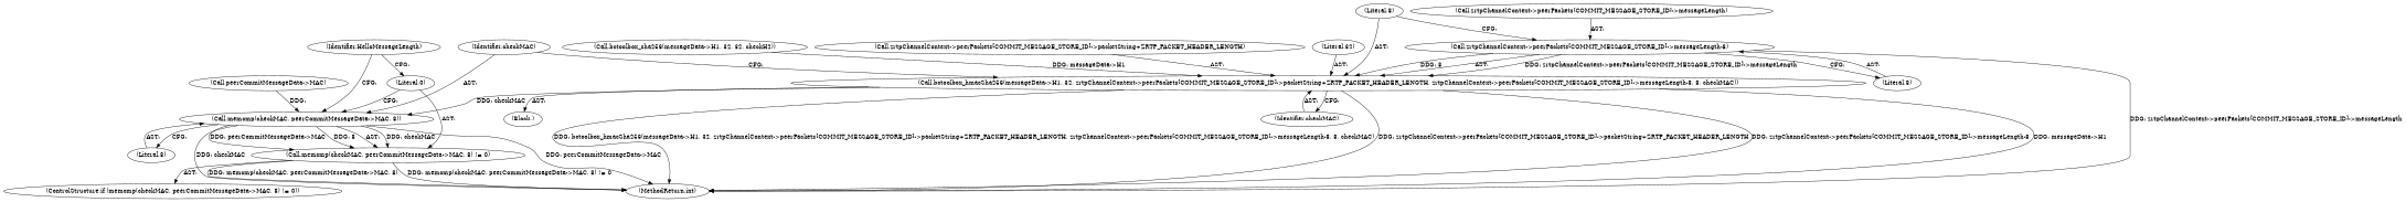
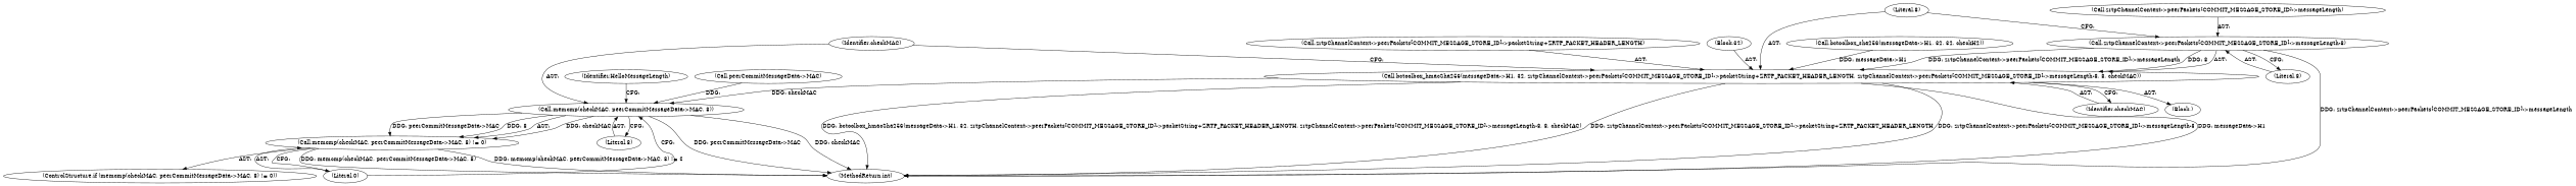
  digraph {
    n1 [label="(Call,zrtpChannelContext->peerPackets[COMMIT_MESSAGE_STORE_ID]->messageLength-8)"]
    n2 [label="(Call,bctoolbox_hmacSha256(messageData->H1, 32, zrtpChannelContext->peerPackets[COMMIT_MESSAGE_STORE_ID]->packetString+ZRTP_PACKET_HEADER_LENGTH, zrtpChannelContext->peerPackets[COMMIT_MESSAGE_STORE_ID]->messageLength-8, 8, checkMAC))"]
    n3 [label="(Literal,8)"]
    n4 [label="(MethodReturn,int)"]
    n5 [label="(Call,memcmp(checkMAC, peerCommitMessageData->MAC, 8))"]
    n6 [label="(Identifier,checkMAC)"]
    n7 [label="(Block,)"]
    n8 [label="(Call,memcmp(checkMAC, peerCommitMessageData->MAC, 8) != 0)"]
    n9 [label="(Literal,8)"]
    n10 [label="(Literal,0)"]
    n11 [label="(ControlStructure,if (memcmp(checkMAC, peerCommitMessageData->MAC, 8) != 0))"]
    n12 [label="(Identifier,checkMAC)"]
-   n13 [label="(Literal,32)"]
+   n13 [label="(Block,32)"]
    n14 [label="(Identifier,HelloMessageLength)"]
    n15 [label="(Call,peerCommitMessageData->MAC)"]
    n16 [label="(Literal,8)"]
    n17 [label="(Call,bctoolbox_sha256(messageData->H1, 32, 32, checkH2))"]
    n18 [label="(Call,zrtpChannelContext->peerPackets[COMMIT_MESSAGE_STORE_ID]->packetString+ZRTP_PACKET_HEADER_LENGTH)"]
    n19 [label="(Call,zrtpChannelContext->peerPackets[COMMIT_MESSAGE_STORE_ID]->messageLength)"]
    n1 -> n2 [label="AST: "]
    n1 -> n2 [label="DDG: zrtpChannelContext->peerPackets[COMMIT_MESSAGE_STORE_ID]->messageLength"]
    n1 -> n2 [label="DDG: 8"]
    n1 -> n3 [label="CFG: "]
    n1 -> n4 [label="DDG: zrtpChannelContext->peerPackets[COMMIT_MESSAGE_STORE_ID]->messageLength"]
    n2 -> n4 [label="DDG: bctoolbox_hmacSha256(messageData->H1, 32, zrtpChannelContext->peerPackets[COMMIT_MESSAGE_STORE_ID]->packetString+ZRTP_PACKET_HEADER_LENGTH, zrtpChannelContext->peerPackets[COMMIT_MESSAGE_STORE_ID]->messageLength-8, 8, checkMAC)"]
    n2 -> n4 [label="DDG: zrtpChannelContext->peerPackets[COMMIT_MESSAGE_STORE_ID]->packetString+ZRTP_PACKET_HEADER_LENGTH"]
    n2 -> n4 [label="DDG: zrtpChannelContext->peerPackets[COMMIT_MESSAGE_STORE_ID]->messageLength-8"]
    n2 -> n4 [label="DDG: messageData->H1"]
    n2 -> n5 [label="DDG: checkMAC"]
    n2 -> n6 [label="CFG: "]
    n2 -> n7 [label="AST: "]
    n3 -> n1 [label="AST: "]
    n5 -> n4 [label="DDG: peerCommitMessageData->MAC"]
    n5 -> n4 [label="DDG: checkMAC"]
    n5 -> n8 [label="AST: "]
    n5 -> n8 [label="DDG: checkMAC"]
    n5 -> n8 [label="DDG: peerCommitMessageData->MAC"]
    n5 -> n8 [label="DDG: 8"]
    n5 -> n9 [label="CFG: "]
    n6 -> n2 [label="AST: "]
    n8 -> n4 [label="DDG: memcmp(checkMAC, peerCommitMessageData->MAC, 8)"]
    n8 -> n4 [label="DDG: memcmp(checkMAC, peerCommitMessageData->MAC, 8) != 0"]
-   n14 -> n10 [label="CFG: "]
+   n8 -> n10 [label="CFG: "]
    n8 -> n11 [label="AST: "]
    n9 -> n5 [label="AST: "]
    n10 -> n5 [label="CFG: "]
    n10 -> n8 [label="AST: "]
    n12 -> n2 [label="CFG: "]
    n12 -> n5 [label="AST: "]
    n13 -> n2 [label="AST: "]
    n14 -> n5 [label="CFG: "]
    n15 -> n5 [label="DDG: "]
    n16 -> n1 [label="CFG: "]
    n16 -> n2 [label="AST: "]
    n17 -> n2 [label="DDG: messageData->H1"]
    n18 -> n2 [label="AST: "]
    n19 -> n1 [label="AST: "]
  }
